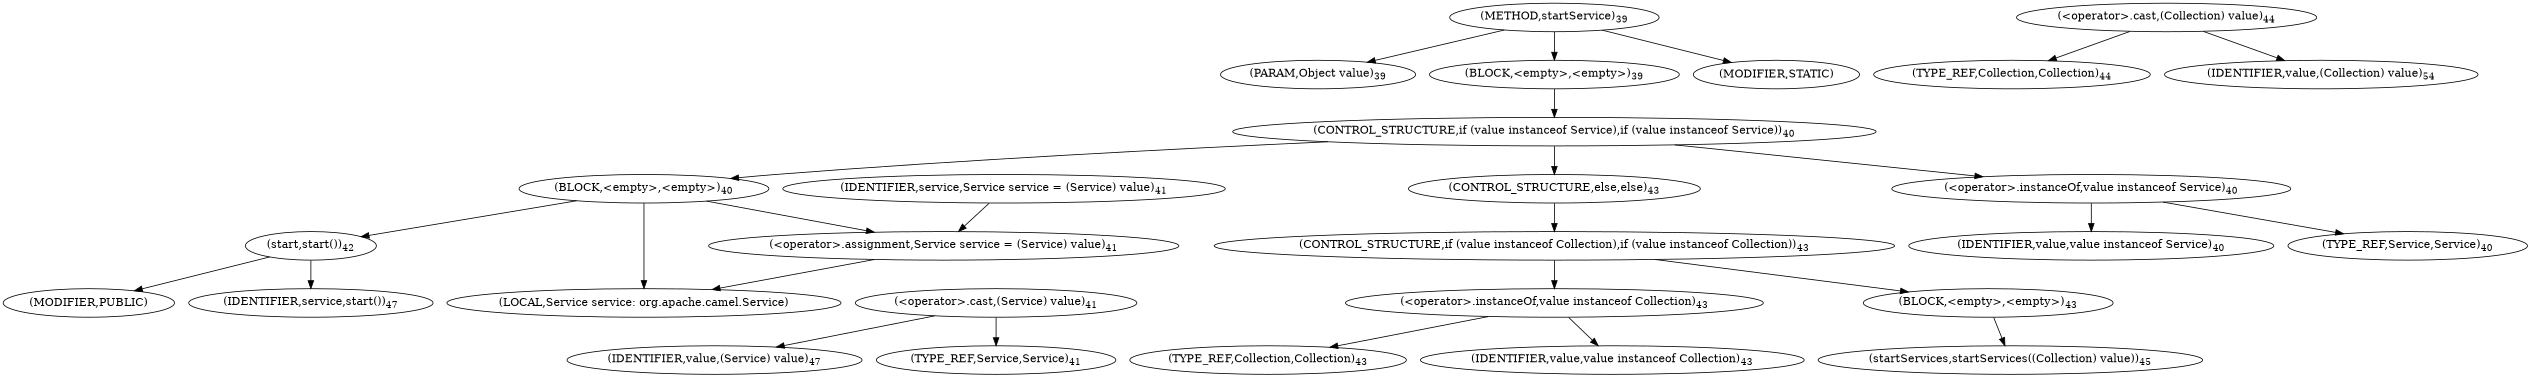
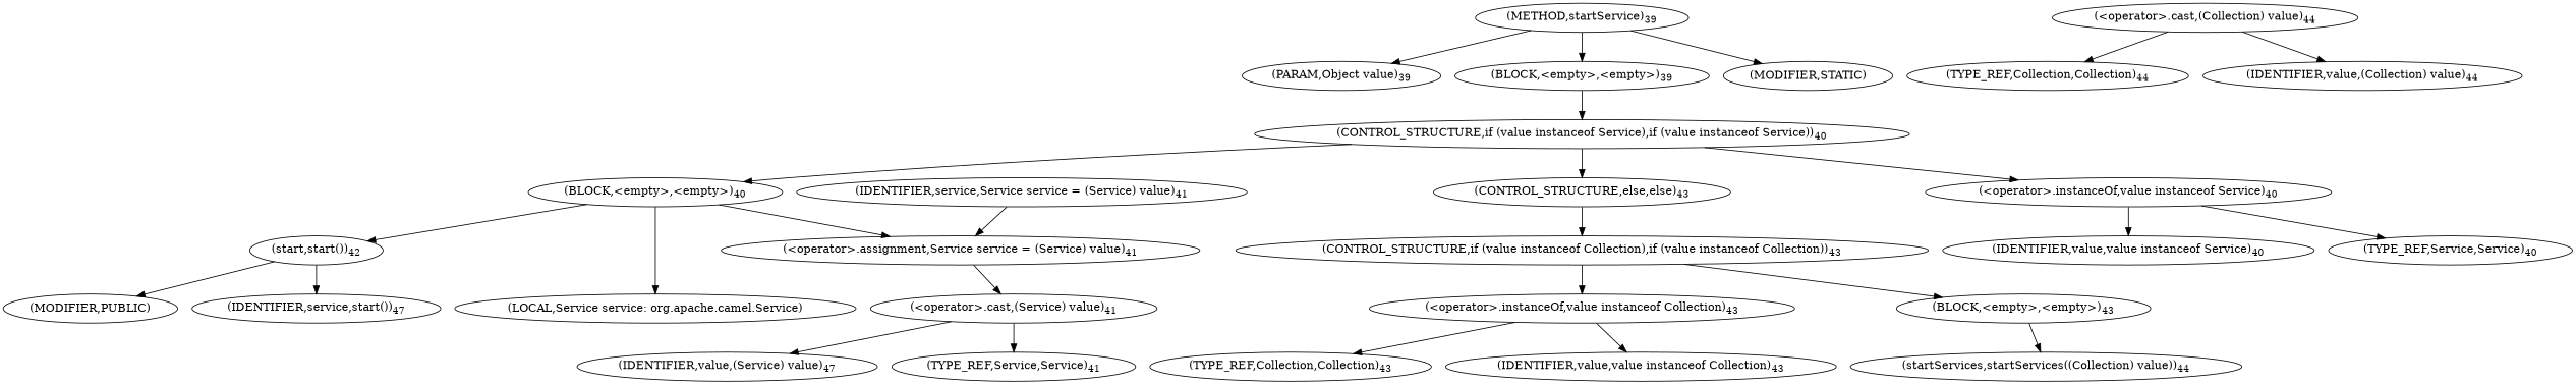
  digraph {
    n1 [label=<(METHOD,startService)<SUB>39</SUB>>]
    n2 [label=<(PARAM,Object value)<SUB>39</SUB>>]
    n3 [label=<(BLOCK,&lt;empty&gt;,&lt;empty&gt;)<SUB>39</SUB>>]
    n4 [label=<(MODIFIER,STATIC)>]
    n5 [label=<(CONTROL_STRUCTURE,if (value instanceof Service),if (value instanceof Service))<SUB>40</SUB>>]
    n6 [label=<(MODIFIER,PUBLIC)>]
    n7 [label=<(&lt;operator&gt;.instanceOf,value instanceof Service)<SUB>40</SUB>>]
    n8 [label=<(BLOCK,&lt;empty&gt;,&lt;empty&gt;)<SUB>40</SUB>>]
    n9 [label=<(CONTROL_STRUCTURE,else,else)<SUB>43</SUB>>]
    n10 [label=<(IDENTIFIER,value,value instanceof Service)<SUB>40</SUB>>]
    n11 [label=<(TYPE_REF,Service,Service)<SUB>40</SUB>>]
    n12 [label=<(LOCAL,Service service: org.apache.camel.Service)>]
    n13 [label=<(&lt;operator&gt;.assignment,Service service = (Service) value)<SUB>41</SUB>>]
    n14 [label=<(start,start())<SUB>42</SUB>>]
    n15 [label=<(CONTROL_STRUCTURE,if (value instanceof Collection),if (value instanceof Collection))<SUB>43</SUB>>]
    n16 [label=<(&lt;operator&gt;.cast,(Service) value)<SUB>41</SUB>>]
    n17 [label=<(IDENTIFIER,service,start())<SUB>47</SUB>>]
    n18 [label=<(IDENTIFIER,service,Service service = (Service) value)<SUB>41</SUB>>]
    n19 [label=<(TYPE_REF,Service,Service)<SUB>41</SUB>>]
    n20 [label=<(IDENTIFIER,value,(Service) value)<SUB>47</SUB>>]
    n21 [label=<(&lt;operator&gt;.instanceOf,value instanceof Collection)<SUB>43</SUB>>]
    n22 [label=<(BLOCK,&lt;empty&gt;,&lt;empty&gt;)<SUB>43</SUB>>]
    n23 [label=<(IDENTIFIER,value,value instanceof Collection)<SUB>43</SUB>>]
    n24 [label=<(TYPE_REF,Collection,Collection)<SUB>43</SUB>>]
-   n25 [label=<(startServices,startServices((Collection) value))<SUB>45</SUB>>]
+   n25 [label=<(startServices,startServices((Collection) value))<SUB>44</SUB>>]
    n26 [label=<(&lt;operator&gt;.cast,(Collection) value)<SUB>44</SUB>>]
    n27 [label=<(TYPE_REF,Collection,Collection)<SUB>44</SUB>>]
-   n28 [label=<(IDENTIFIER,value,(Collection) value)<SUB>54</SUB>>]
+   n28 [label=<(IDENTIFIER,value,(Collection) value)<SUB>44</SUB>>]
    n1 -> n2
    n1 -> n3
    n1 -> n4
    n3 -> n5
    n5 -> n7
    n5 -> n8
    n5 -> n9
    n7 -> n10
    n7 -> n11
    n8 -> n12
    n8 -> n13
    n8 -> n14
    n9 -> n15
-   n13 -> n12
+   n13 -> n16
    n14 -> n6
    n14 -> n17
    n15 -> n21
    n15 -> n22
    n16 -> n19
    n16 -> n20
    n18 -> n13
    n21 -> n23
    n21 -> n24
    n22 -> n25
    n26 -> n27
    n26 -> n28
  }
